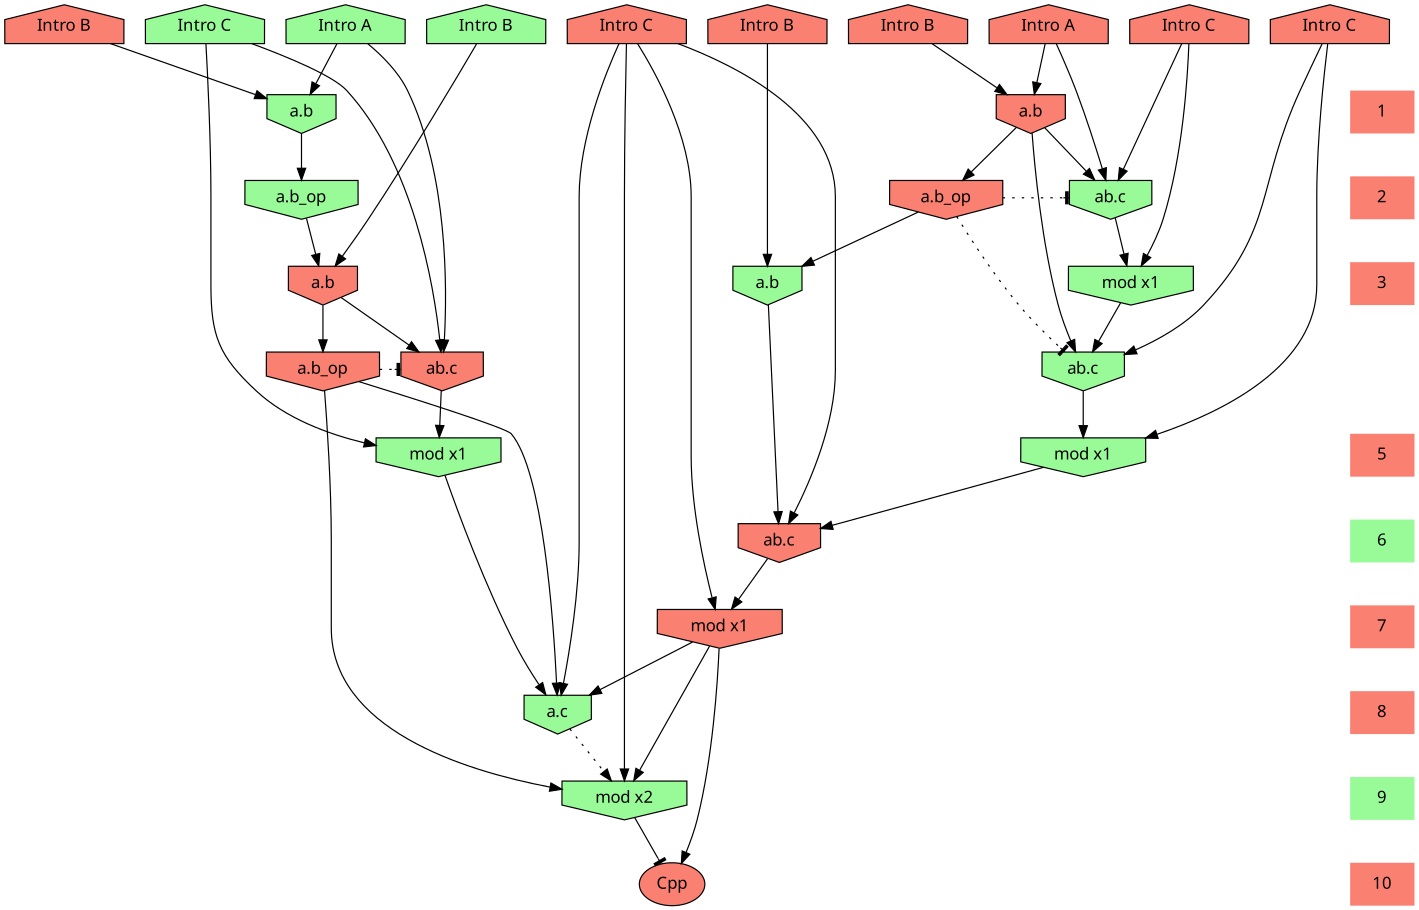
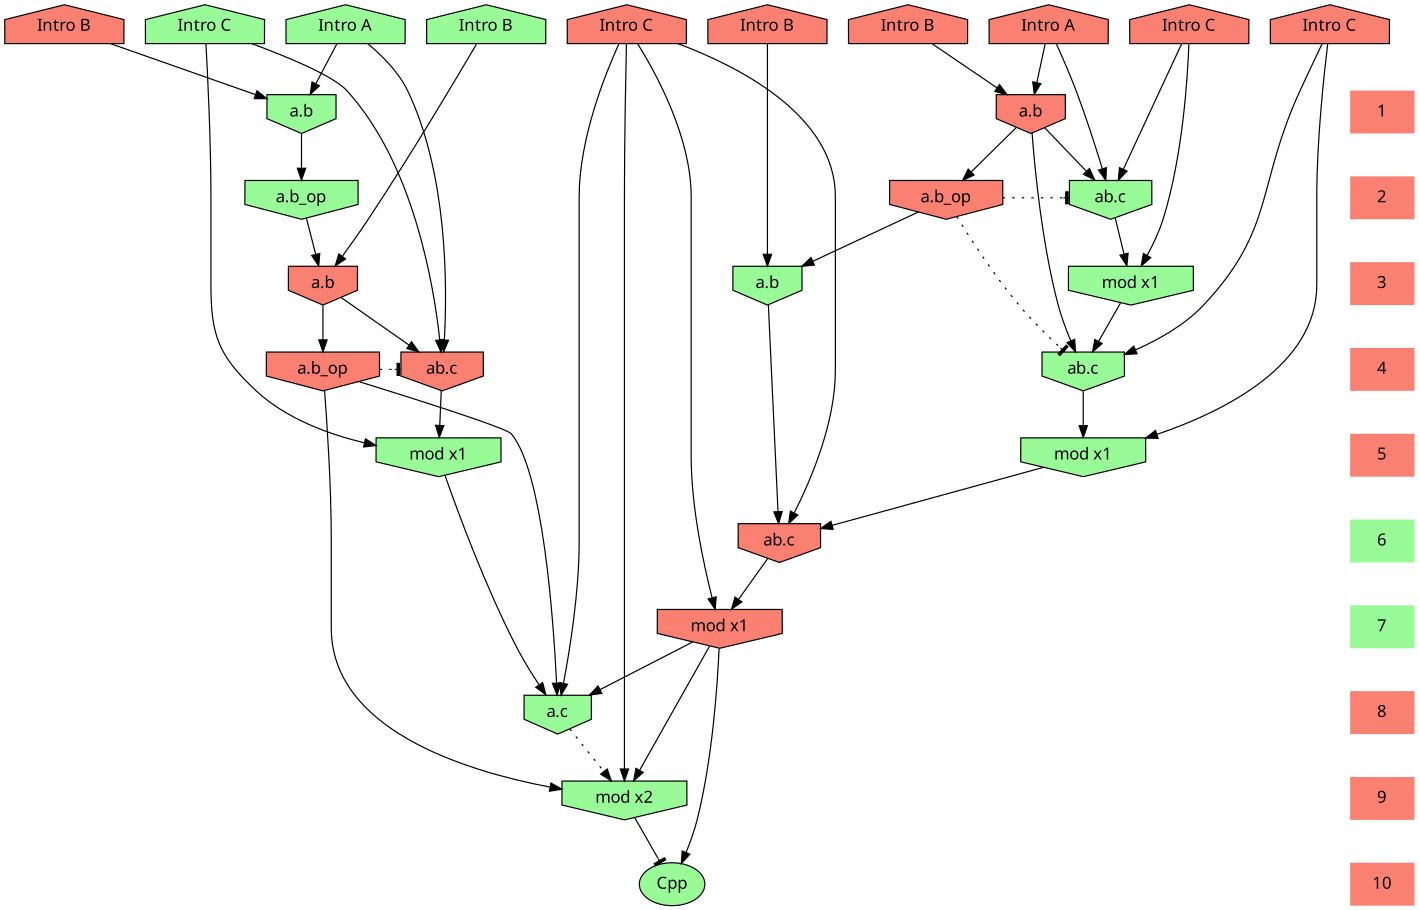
  digraph {
    fontname="Noto Sans"
    ranksep=.5
    node [fillcolor=salmon fontname="Noto Sans" shape=invhouse style=filled]
    edge [fontname="Noto Sans"]
    n1 [fillcolor=palegreen label="Intro A" shape=house]
    n2 [fillcolor=palegreen label="Intro B" shape=house]
    n3 [label="Intro B" shape=house]
    n4 [label="Intro B" shape=house]
    n5 [label="Intro B" shape=house]
    n6 [label="Intro A" shape=house]
    n7 [label="Intro C" shape=house]
    n8 [label="Intro C" shape=house]
    n9 [fillcolor=palegreen label="Intro C" shape=house]
    n10 [label="Intro C" shape=house]
    1 [shape=plaintext]
    n12 [label="a.b"]
    n13 [fillcolor=palegreen label="a.b"]
    2 [shape=plaintext]
    n15 [fillcolor=palegreen label="ab.c"]
    n16 [label="a.b_op"]
    n17 [fillcolor=palegreen label="a.b_op"]
    3 [shape=plaintext]
    n19 [fillcolor=palegreen label="mod x1"]
    n20 [fillcolor=palegreen label="a.b"]
    n21 [label="a.b"]
+   4 [shape=plaintext]
    n23 [fillcolor=palegreen label="ab.c"]
    n24 [label="ab.c"]
    n25 [label="a.b_op"]
    5 [shape=plaintext]
    n27 [fillcolor=palegreen label="mod x1"]
    n28 [fillcolor=palegreen label="mod x1"]
    6 [fillcolor=palegreen shape=plaintext]
    n30 [label="ab.c"]
-   7 [shape=plaintext]
+   7 [fillcolor=palegreen shape=plaintext]
    n32 [label="mod x1"]
    8 [shape=plaintext]
    n34 [fillcolor=palegreen label="a.c"]
-   9 [fillcolor=palegreen shape=plaintext]
+   9 [shape=plaintext]
    n36 [fillcolor=palegreen label="mod x2"]
    10 [shape=plaintext]
-   n38 [label=Cpp shape=""]
+   n38 [fillcolor=palegreen label=Cpp shape=""]
    subgraph sub_1 {
      rank=same
      n1
      n2
      n3
      n4
      n5
      n6
      n7
      n8
      n9
      n10
    }
    subgraph sub_2 {
      rank=same
      1
      n12
      n13
    }
    subgraph sub_3 {
      rank=same
      2
      n15
      n16
      n17
    }
    subgraph sub_4 {
      rank=same
      3
      n19
      n20
      n21
    }
    subgraph sub_5 {
      rank=same
+     4
      n23
      n24
      n25
    }
    subgraph sub_6 {
      rank=same
      5
      n27
      n28
    }
    subgraph sub_7 {
      rank=same
      6
      n30
    }
    subgraph sub_8 {
      rank=same
      7
      n32
    }
    subgraph sub_9 {
      rank=same
      8
      n34
    }
    subgraph sub_10 {
      rank=same
      9
      n36
    }
    subgraph sub_11 {
      rank=same
      10
      n38
    }
    n1 -> n13
    n1 -> n24
    n2 -> n21
    n3 -> n12
    n4 -> n13
    n5 -> n20
    n6 -> n12
    n6 -> n15
    n7 -> n30
    n7 -> n32
    n7 -> n34
    n7 -> n36
    n8 -> n15
    n8 -> n19
    n9 -> n24
    n9 -> n28
    n10 -> n23
    n10 -> n27
    1 -> 2 [style=invis]
    n12 -> n15
    n12 -> n16
    n12 -> n23
    n13 -> n17
    2 -> 3 [style=invis]
    n15 -> n19
    n16 -> n15 [arrowhead=tee style=dotted]
    n16 -> n20
    n16 -> n23 [arrowhead=tee style=dotted]
    n17 -> n21
+   3 -> 4 [style=invis]
    n19 -> n23
    n20 -> n30
    n21 -> n24
    n21 -> n25
+   4 -> 5 [style=invis]
    n23 -> n27
    n24 -> n28
    n25 -> n24 [arrowhead=tee style=dotted]
    n25 -> n34
    n25 -> n36
    5 -> 6 [style=invis]
    n27 -> n30
    n28 -> n34
    6 -> 7 [style=invis]
    n30 -> n32
    7 -> 8 [style=invis]
    n32 -> n34
    n32 -> n36
    n32 -> n38
    8 -> 9 [style=invis]
    n34 -> n36 [style=dotted]
    9 -> 10 [style=invis]
    n36 -> n38 [arrowhead=tee]
  }
